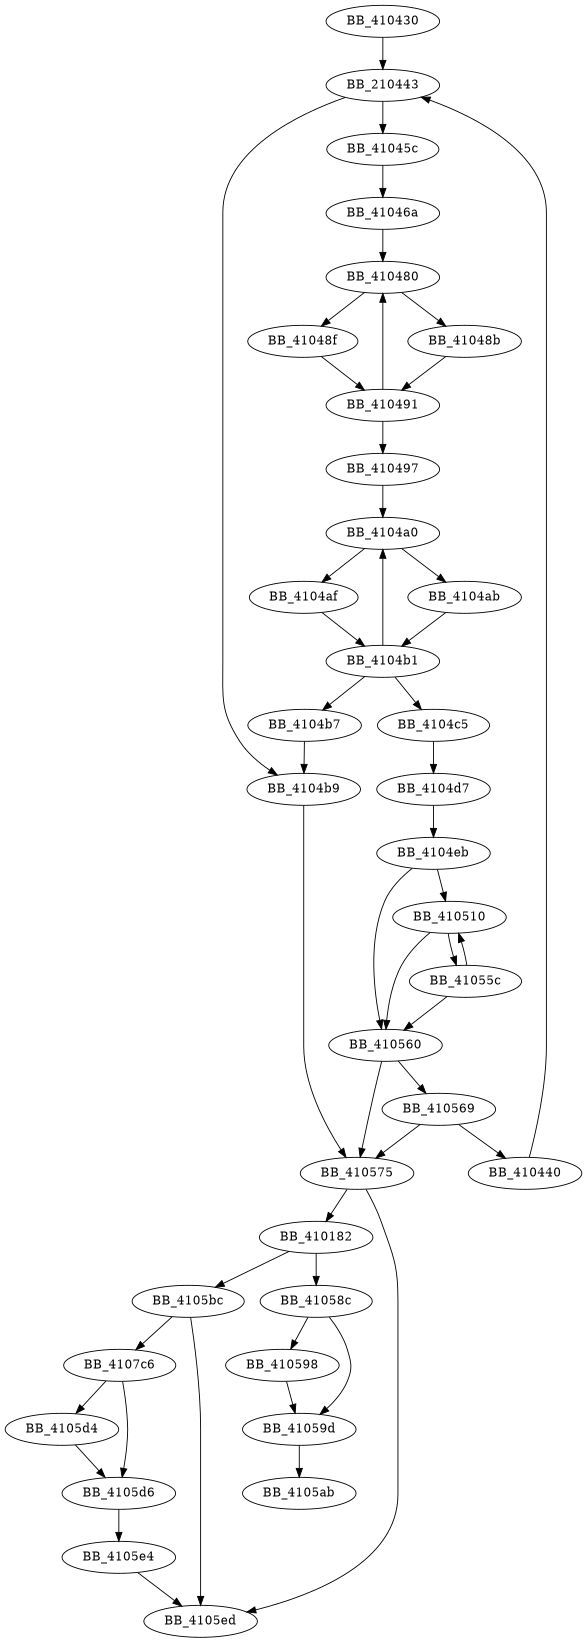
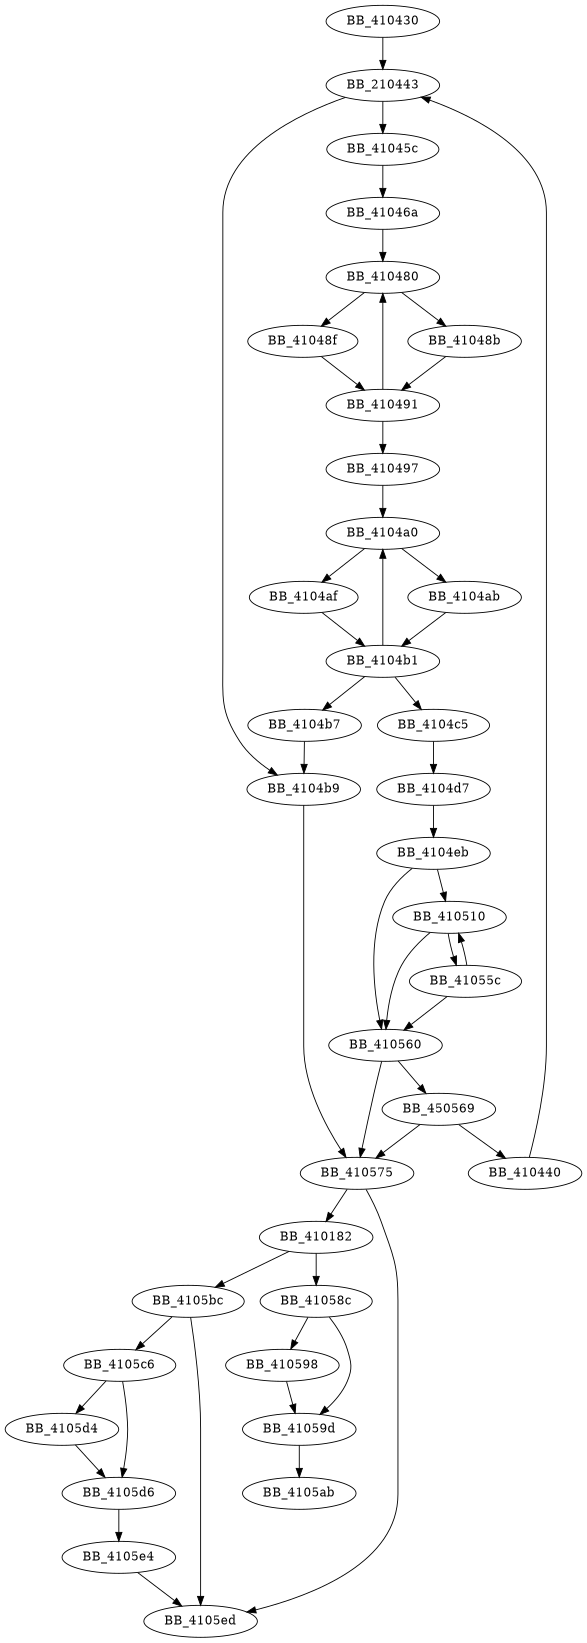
  digraph {
    n1 [label=BB_210443]
    BB_410430
    BB_41045c
    BB_4104b9
    BB_41046a
    BB_410575
    BB_410440
    BB_410480
    BB_4104c5
    BB_4104d7
    n11 [label=BB_410182]
    BB_4105ed
    BB_41048b
    BB_41048f
    BB_410491
    BB_410497
    BB_4104a0
    BB_4104ab
    BB_4104af
    BB_4104b1
    BB_4104b7
    BB_4104eb
    BB_41058c
    BB_4105bc
    BB_410560
    BB_410510
-   BB_410569
+   BB_410569 [label=BB_450569]
    BB_41055c
    BB_410598
    BB_41059d
-   BB_4105c6 [label=BB_4107c6]
+   BB_4105c6
    BB_4105ab
    BB_4105d4
    BB_4105d6
    BB_4105e4
    n1 -> BB_41045c
    n1 -> BB_4104b9
    BB_410430 -> n1
    BB_41045c -> BB_41046a
    BB_4104b9 -> BB_410575
    BB_41046a -> BB_410480
    BB_410575 -> n11
    BB_410575 -> BB_4105ed
    BB_410440 -> n1
    BB_410480 -> BB_41048b
    BB_410480 -> BB_41048f
    BB_4104c5 -> BB_4104d7
    BB_4104d7 -> BB_4104eb
    n11 -> BB_41058c
    n11 -> BB_4105bc
    BB_41048b -> BB_410491
    BB_41048f -> BB_410491
    BB_410491 -> BB_410480
    BB_410491 -> BB_410497
    BB_410497 -> BB_4104a0
    BB_4104a0 -> BB_4104ab
    BB_4104a0 -> BB_4104af
    BB_4104ab -> BB_4104b1
    BB_4104af -> BB_4104b1
    BB_4104b1 -> BB_4104c5
    BB_4104b1 -> BB_4104a0
    BB_4104b1 -> BB_4104b7
    BB_4104b7 -> BB_4104b9
    BB_4104eb -> BB_410560
    BB_4104eb -> BB_410510
    BB_41058c -> BB_410598
    BB_41058c -> BB_41059d
    BB_4105bc -> BB_4105ed
    BB_4105bc -> BB_4105c6
    BB_410560 -> BB_410575
    BB_410560 -> BB_410569
    BB_410510 -> BB_410560
    BB_410510 -> BB_41055c
    BB_410569 -> BB_410575
    BB_410569 -> BB_410440
    BB_41055c -> BB_410560
    BB_41055c -> BB_410510
    BB_410598 -> BB_41059d
    BB_41059d -> BB_4105ab
    BB_4105c6 -> BB_4105d4
    BB_4105c6 -> BB_4105d6
    BB_4105d4 -> BB_4105d6
    BB_4105d6 -> BB_4105e4
    BB_4105e4 -> BB_4105ed
  }
